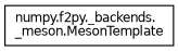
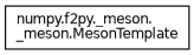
  digraph {
    rankdir=LR
-   n1 [color=black fillcolor=white fontname=Helvetica fontsize=10 height=0.2 label="numpy.f2py._backends.\l_meson.MesonTemplate" shape=record style=filled width=0.4]
+   n1 [color=black fillcolor=white fontname=Helvetica fontsize=10 height=0.2 label="numpy.f2py._meson.\l_meson.MesonTemplate" shape=record style=filled width=0.4]
  }
